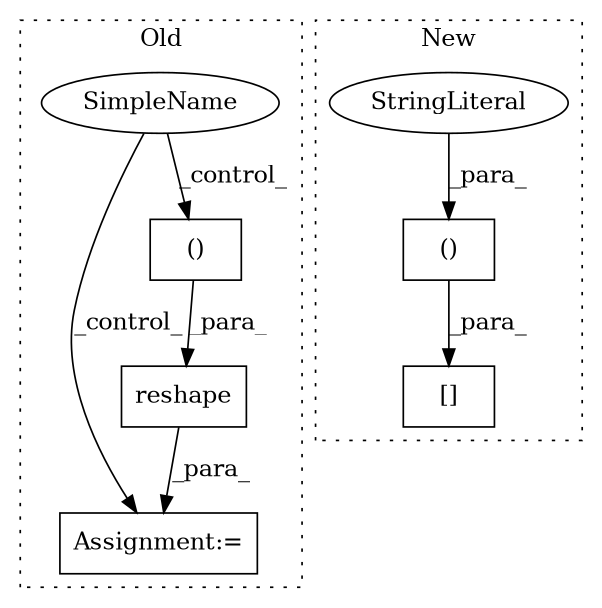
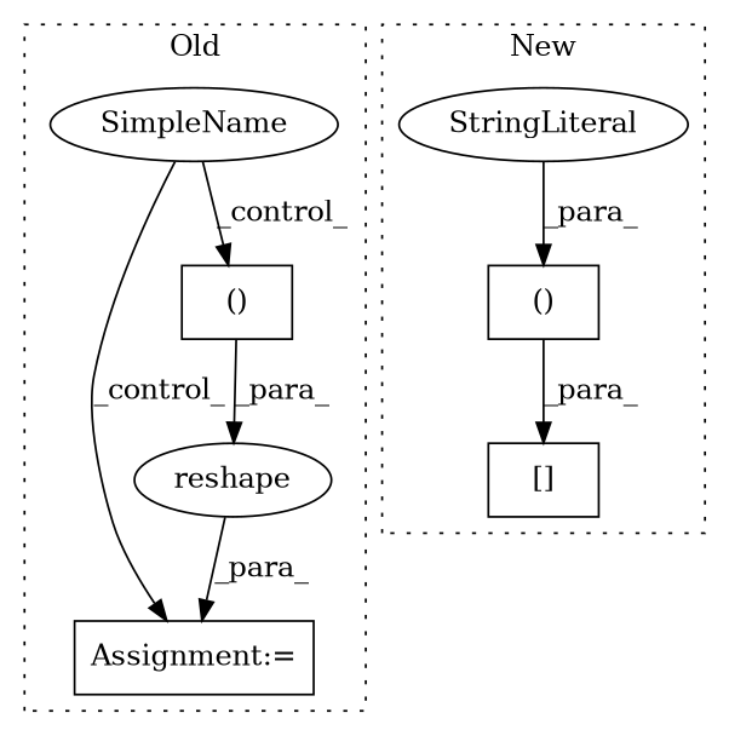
  digraph {
    node [a=106 shape=box]
-   n1 [a=32 l="15,2" label=reshape s="902,941"]
+   n1 [a=32 l="15,2" label=reshape s="902,941" shape=ellipse]
    n2 [a=7 l=1 label="Assignment:=" s=899]
    n3 [l=24 label="()" s=917]
    n4 [a=42 label=SimpleName shape=ellipse]
    n5 [a=2 l="9,2" label="[]" s="894,945"]
    n6 [l=42 label="()" s=903]
    n7 [a=45 l=16 label=StringLiteral s=929 shape=ellipse]
    subgraph cluster_1 {
      label=Old
      style=dotted
      n1
      n2
      n3
      n4
    }
    subgraph cluster_2 {
      label=New
      style=dotted
      n5
      n6
      n7
    }
    n1 -> n2 [label=_para_]
    n3 -> n1 [label=_para_]
    n4 -> n2 [label=_control_]
    n4 -> n3 [label=_control_]
    n6 -> n5 [label=_para_]
    n7 -> n6 [label=_para_]
  }
